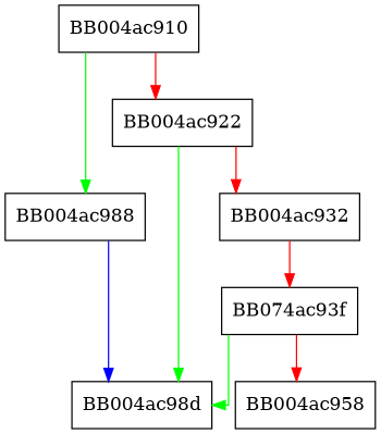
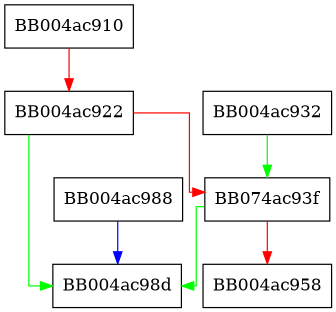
  digraph {
    splines=ortho
    node [shape=box]
    edge [color=red]
    BB004ac910
    BB004ac988
    BB004ac922
    BB004ac98d
    BB004ac932
    n6 [label=BB074ac93f]
    BB004ac958
-   BB004ac910 -> BB004ac988 [color=green]
    BB004ac910 -> BB004ac922
    BB004ac988 -> BB004ac98d [color=blue]
    BB004ac922 -> BB004ac98d [color=green]
-   BB004ac922 -> BB004ac932
-   BB004ac932 -> n6
+   BB004ac922 -> n6
+   BB004ac932 -> n6 [color=green]
    n6 -> BB004ac98d [color=green]
    n6 -> BB004ac958
  }
